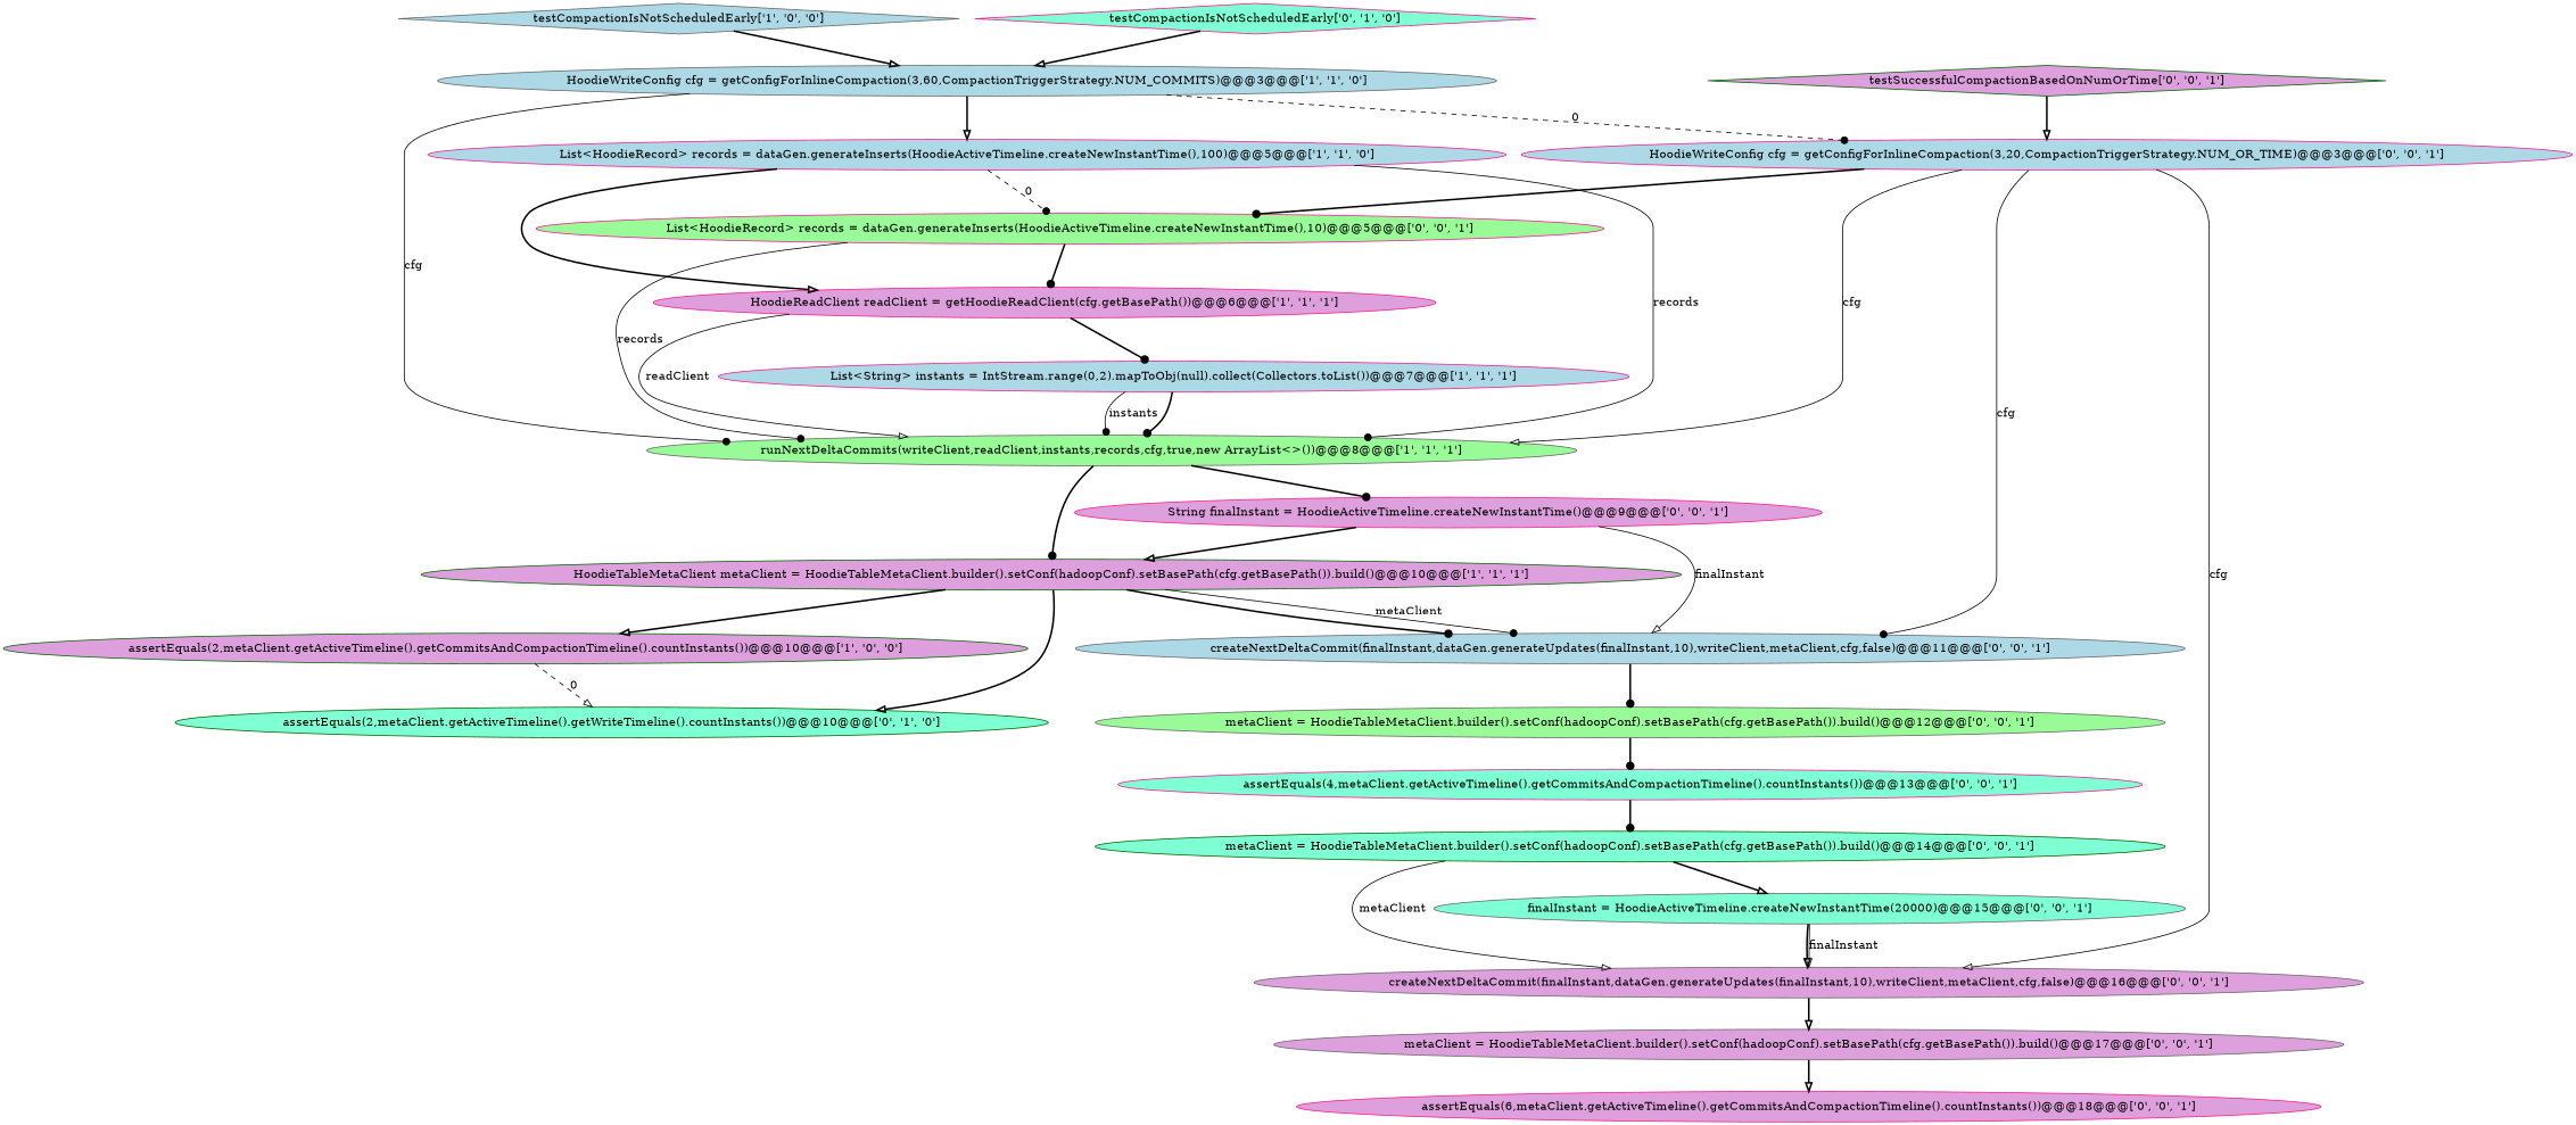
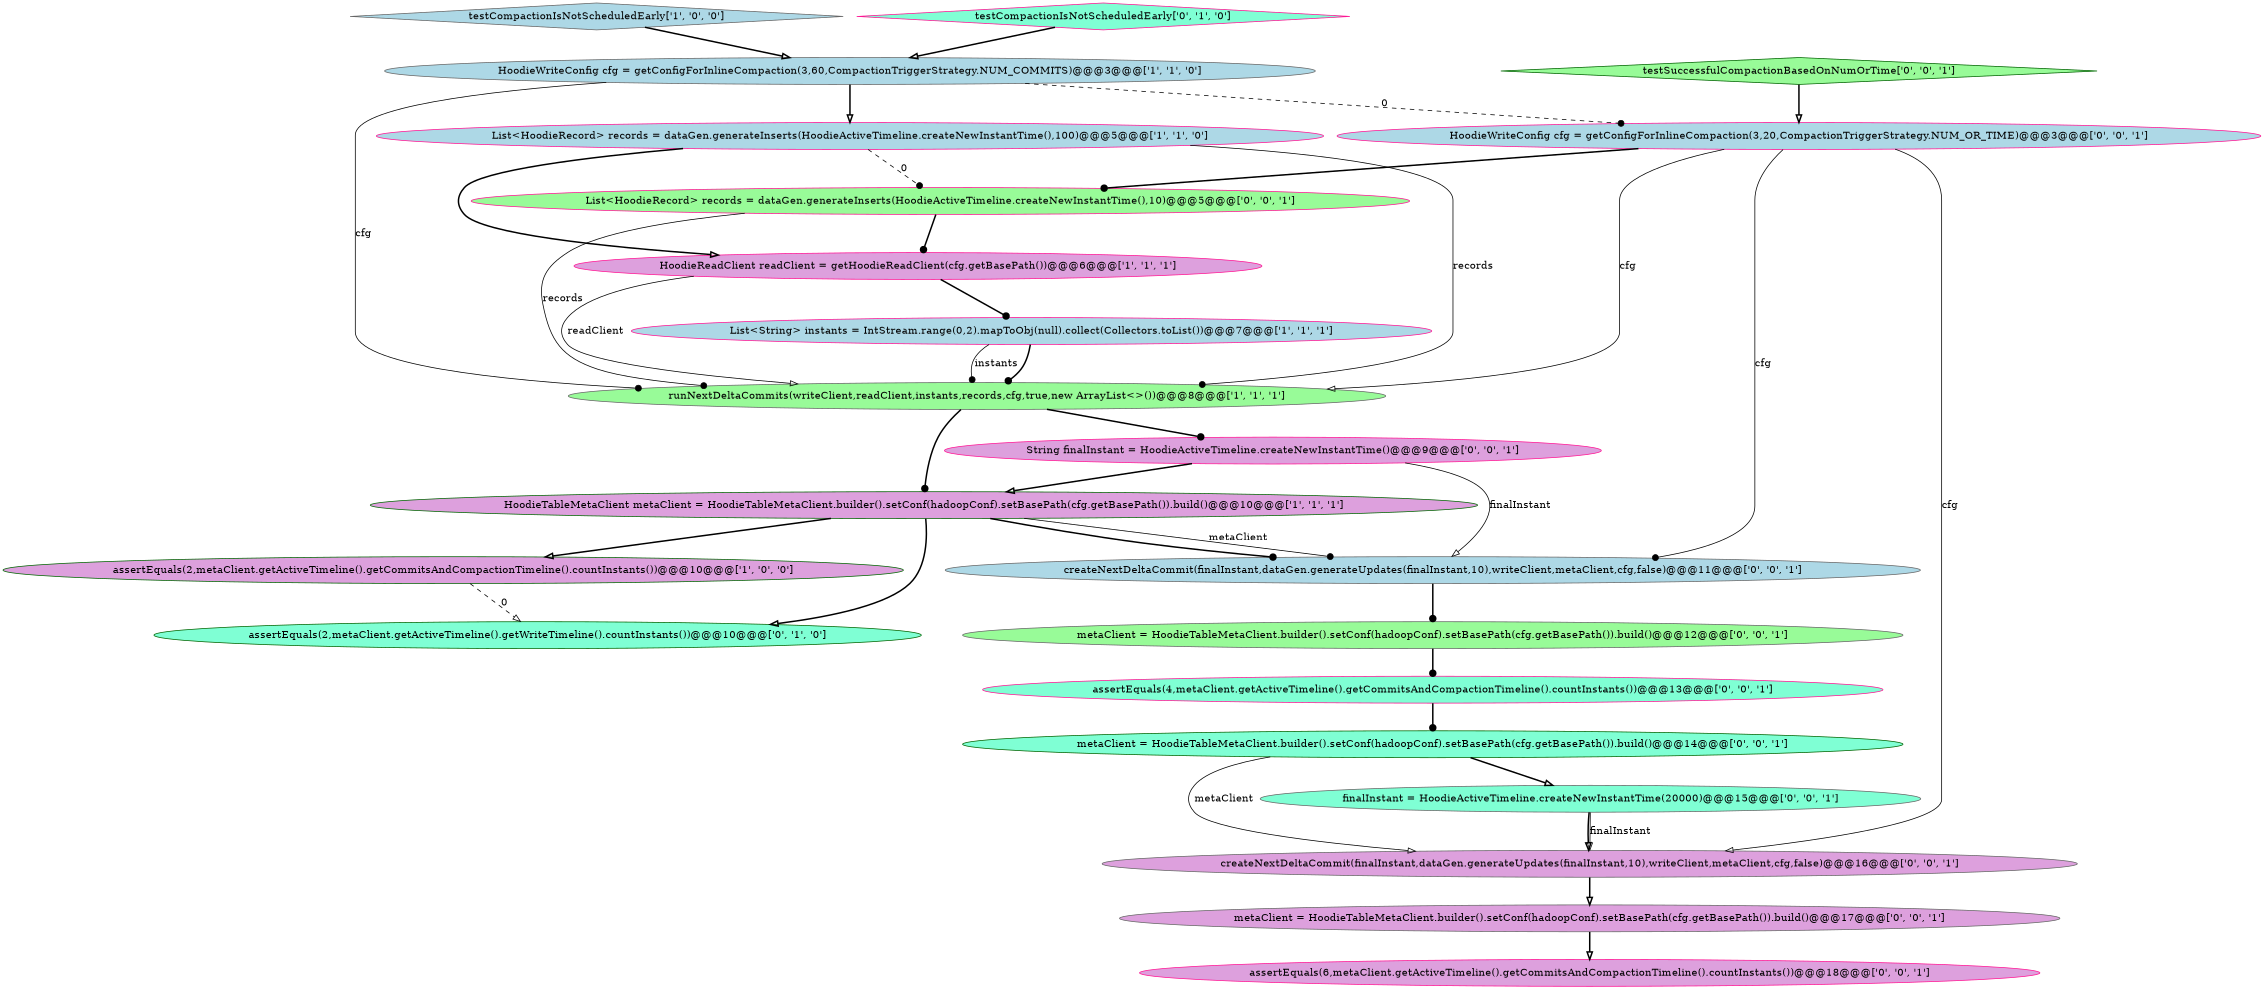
  digraph {
    node [fillcolor=plum shape=ellipse style=filled color=deeppink]
    edge [style=bold arrowhead=onormal]
    n1 [label="createNextDeltaCommit(finalInstant,dataGen.generateUpdates(finalInstant,10),writeClient,metaClient,cfg,false)@@@16@@@['0', '0', '1']" color=gray40]
    n2 [label="metaClient = HoodieTableMetaClient.builder().setConf(hadoopConf).setBasePath(cfg.getBasePath()).build()@@@17@@@['0', '0', '1']" color=gray40]
    n3 [fillcolor=lightblue label="List<String> instants = IntStream.range(0,2).mapToObj(null).collect(Collectors.toList())@@@7@@@['1', '1', '1']"]
    n4 [fillcolor=palegreen label="runNextDeltaCommits(writeClient,readClient,instants,records,cfg,true,new ArrayList<>())@@@8@@@['1', '1', '1']" color=gray40]
    n5 [label="HoodieTableMetaClient metaClient = HoodieTableMetaClient.builder().setConf(hadoopConf).setBasePath(cfg.getBasePath()).build()@@@10@@@['1', '1', '1']" color=darkgreen]
    n6 [label="assertEquals(2,metaClient.getActiveTimeline().getCommitsAndCompactionTimeline().countInstants())@@@10@@@['1', '0', '0']" color=darkgreen]
    n7 [fillcolor=aquamarine label="assertEquals(2,metaClient.getActiveTimeline().getWriteTimeline().countInstants())@@@10@@@['0', '1', '0']" color=darkgreen]
    n8 [fillcolor=lightblue label="createNextDeltaCommit(finalInstant,dataGen.generateUpdates(finalInstant,10),writeClient,metaClient,cfg,false)@@@11@@@['0', '0', '1']" color=gray40]
    n9 [fillcolor=aquamarine label="finalInstant = HoodieActiveTimeline.createNewInstantTime(20000)@@@15@@@['0', '0', '1']" color=gray40]
    n10 [fillcolor=palegreen label="List<HoodieRecord> records = dataGen.generateInserts(HoodieActiveTimeline.createNewInstantTime(),10)@@@5@@@['0', '0', '1']"]
    n11 [label="HoodieReadClient readClient = getHoodieReadClient(cfg.getBasePath())@@@6@@@['1', '1', '1']"]
    n12 [fillcolor=lightblue label="List<HoodieRecord> records = dataGen.generateInserts(HoodieActiveTimeline.createNewInstantTime(),100)@@@5@@@['1', '1', '0']"]
    n13 [label="String finalInstant = HoodieActiveTimeline.createNewInstantTime()@@@9@@@['0', '0', '1']"]
    n14 [fillcolor=lightblue label="testCompactionIsNotScheduledEarly['1', '0', '0']" shape=diamond color=gray40]
    n15 [fillcolor=lightblue label="HoodieWriteConfig cfg = getConfigForInlineCompaction(3,60,CompactionTriggerStrategy.NUM_COMMITS)@@@3@@@['1', '1', '0']" color=gray40]
    n16 [fillcolor=aquamarine label="metaClient = HoodieTableMetaClient.builder().setConf(hadoopConf).setBasePath(cfg.getBasePath()).build()@@@14@@@['0', '0', '1']" color=darkgreen]
    n17 [fillcolor=aquamarine label="testCompactionIsNotScheduledEarly['0', '1', '0']" shape=diamond]
    n18 [label="assertEquals(6,metaClient.getActiveTimeline().getCommitsAndCompactionTimeline().countInstants())@@@18@@@['0', '0', '1']"]
    n19 [fillcolor=palegreen label="metaClient = HoodieTableMetaClient.builder().setConf(hadoopConf).setBasePath(cfg.getBasePath()).build()@@@12@@@['0', '0', '1']" color=gray40]
    n20 [fillcolor=lightblue label="HoodieWriteConfig cfg = getConfigForInlineCompaction(3,20,CompactionTriggerStrategy.NUM_OR_TIME)@@@3@@@['0', '0', '1']"]
    n21 [fillcolor=aquamarine label="assertEquals(4,metaClient.getActiveTimeline().getCommitsAndCompactionTimeline().countInstants())@@@13@@@['0', '0', '1']"]
-   n22 [label="testSuccessfulCompactionBasedOnNumOrTime['0', '0', '1']" shape=diamond color=darkgreen]
+   n22 [fillcolor=palegreen label="testSuccessfulCompactionBasedOnNumOrTime['0', '0', '1']" shape=diamond color=darkgreen]
    n1 -> n2
    n2 -> n18
    n3 -> n4 [arrowhead=dot]
    n3 -> n4 [label=instants style=solid arrowhead=dot]
    n4 -> n5 [arrowhead=dot]
    n4 -> n13 [arrowhead=dot]
    n5 -> n6
    n5 -> n7
    n5 -> n8 [label=metaClient style=solid arrowhead=dot]
    n5 -> n8 [arrowhead=dot]
    n6 -> n7 [label=0 style=dashed]
    n8 -> n19 [arrowhead=dot]
    n9 -> n1
    n9 -> n1 [label=finalInstant style=solid]
    n10 -> n4 [label=records style=solid arrowhead=dot]
    n10 -> n11 [arrowhead=dot]
    n11 -> n3 [arrowhead=dot]
    n11 -> n4 [label=readClient style=solid]
    n12 -> n4 [label=records style=solid arrowhead=dot]
    n12 -> n10 [label=0 style=dashed arrowhead=dot]
    n12 -> n11
    n13 -> n5
    n13 -> n8 [label=finalInstant style=solid]
    n14 -> n15
    n15 -> n4 [label=cfg style=solid arrowhead=dot]
    n15 -> n12
    n15 -> n20 [label=0 style=dashed arrowhead=dot]
    n16 -> n1 [label=metaClient style=solid]
    n16 -> n9
    n17 -> n15
    n19 -> n21 [arrowhead=dot]
    n20 -> n1 [label=cfg style=solid]
    n20 -> n4 [label=cfg style=solid]
    n20 -> n8 [label=cfg style=solid arrowhead=dot]
    n20 -> n10 [arrowhead=dot]
    n21 -> n16 [arrowhead=dot]
    n22 -> n20
  }
